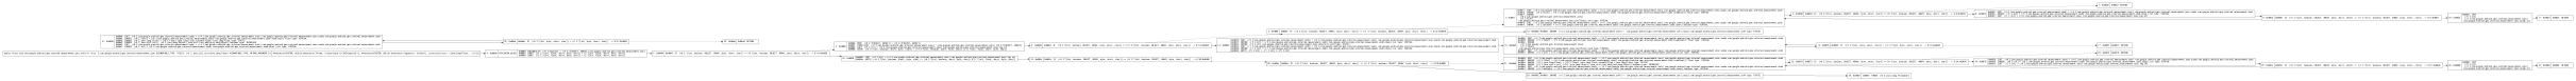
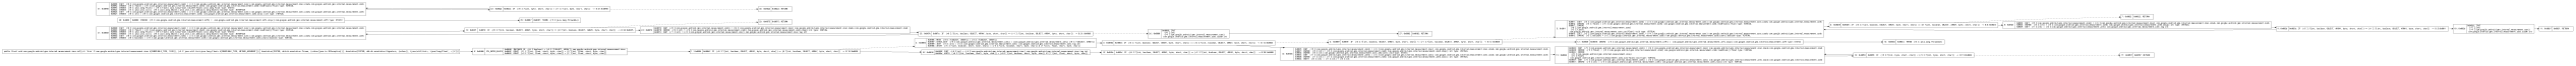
  digraph {
    fontname="Roboto Mono"
    rankdir=LR
    node [fontname="Roboto Mono" shape=record]
    edge [fontname="Roboto Mono"]
    n1 [label="{0\:\ 0x0000|MTH_ENTER_BLOCK\l|0x0000: INSTANCE_OF  (r0 I:boolean) = (r5 I:?[OBJECT, ARRAY]) com.google.android.gms.internal.measurement.zzeu \l0x0002: CONST  (r1 I:?[int, float, short, byte, char]) = (5 ?[int, float, short, byte, char]) \l0x0003: CONST  (r2 I:?[int, float, short, byte, char]) = (2 ?[int, float, short, byte, char]) \l}"]
    n2 [label="{1\:\ 0x0004|0x0004: IF  (r0 I:?[int, boolean, OBJECT, ARRAY, byte, short, char]) == (0 ?[int, boolean, OBJECT, ARRAY, byte, short, char])  \-\> B:18:0x0058 \l}"]
    n3 [label="{2\:\ 0x0006|0x0006: MOVE  (r0 I:?[OBJECT, ARRAY]) = (r5 I:?[OBJECT, ARRAY]) \l0x0007: CHECK_CAST  (r0 I:com.google.android.gms.internal.measurement.zzeu) = (com.google.android.gms.internal.measurement.zzeu) (r0 I:?[OBJECT, ARRAY]) \l0x0009: IGET  (r5 I:int) = (r4 I:com.google.android.gms.internal.measurement.zzec) com.google.android.gms.internal.measurement.zzec.tag int \l0x000b: ARITH  (r5 I:?[int, boolean, short, byte, char]) = (r5 I:?[int, boolean, short, byte, char]) & (7 ?[int, float, short, byte, char]) \l}"]
    n4 [label="{18\:\ 0x0058|0x0058: IGET  (r0 I:int) = (r4 I:com.google.android.gms.internal.measurement.zzec) com.google.android.gms.internal.measurement.zzec.tag int \l0x005a: ARITH  (r0 I:?[int, boolean, short, byte, char]) = (r0 I:?[int, boolean, short, byte, char]) & (7 ?[int, float, short, byte, char]) \l}"]
    n5 [label="{3\:\ 0x000d|0x000d: IF  (r5 I:?[int, boolean, OBJECT, ARRAY, byte, short, char]) == (r2 I:?[int, boolean, OBJECT, ARRAY, byte, short, char])  \-\> B:14:0x0035 \l}"]
    n6 [label="{19\:\ 0x005c|0x005c: IF  (r0 I:?[int, boolean, OBJECT, ARRAY, byte, short, char]) == (r2 I:?[int, boolean, OBJECT, ARRAY, byte, short, char])  \-\> B:30:0x0088 \l}"]
    n7 [label="{4\:\ 0x000f|0x000f: IF  (r5 I:?[int, boolean, OBJECT, ARRAY, byte, short, char]) != (r1 I:?[int, boolean, OBJECT, ARRAY, byte, short, char])  \-\> B:12:0x0030 \l}"]
    n8 [label="{14\:\ 0x0035|0x0035: IGET  (r5 I:com.google.android.gms.internal.measurement.zzeb) = (r4 I:com.google.android.gms.internal.measurement.zzec) com.google.android.gms.internal.measurement.zzec.zzadu com.google.android.gms.internal.measurement.zzeb \l0x0037: INVOKE  (r5 I:int) = (r5 I:com.google.android.gms.internal.measurement.zzeb) com.google.android.gms.internal.measurement.zzeb.zzsp():int type: VIRTUAL \l0x003b: INVOKE  (r5 I:int) com.google.android.gms.internal.measurement.zzec.zzbc(int):void type: STATIC \l0x003e: IGET  (r1 I:com.google.android.gms.internal.measurement.zzeb) = (r4 I:com.google.android.gms.internal.measurement.zzec) com.google.android.gms.internal.measurement.zzec.zzadu com.google.android.gms.internal.measurement.zzeb \l0x0040: INVOKE  (r1 I:int) = (r1 I:com.google.android.gms.internal.measurement.zzeb) com.google.android.gms.internal.measurement.zzeb.zzsx():int type: VIRTUAL \l0x0044: ARITH  (r3 I:int) = (r1 I:int) + (r5 I:int) \l}"]
    n9 [label="{5\:\ 0x0011|0x0011: IGET  (r5 I:com.google.android.gms.internal.measurement.zzeb) = (r4 I:com.google.android.gms.internal.measurement.zzec) com.google.android.gms.internal.measurement.zzec.zzadu com.google.android.gms.internal.measurement.zzeb \l0x0013: INVOKE  (r5 I:float) = (r5 I:com.google.android.gms.internal.measurement.zzeb) com.google.android.gms.internal.measurement.zzeb.readFloat():float type: VIRTUAL \l0x0017: INVOKE  \l  (r0 I:com.google.android.gms.internal.measurement.zzeu)\l  (r5 I:float)\l com.google.android.gms.internal.measurement.zzeu.zzc(float):void type: VIRTUAL \l0x001a: IGET  (r5 I:com.google.android.gms.internal.measurement.zzeb) = (r4 I:com.google.android.gms.internal.measurement.zzec) com.google.android.gms.internal.measurement.zzec.zzadu com.google.android.gms.internal.measurement.zzeb \l0x001c: INVOKE  (r5 I:boolean) = (r5 I:com.google.android.gms.internal.measurement.zzeb) com.google.android.gms.internal.measurement.zzeb.zzsw():boolean type: VIRTUAL \l}"]
    n10 [label="{12\:\ 0x0030|0x0030: INVOKE  (r5 I:com.google.android.gms.internal.measurement.zzfh) =  com.google.android.gms.internal.measurement.zzfi.zzuy():com.google.android.gms.internal.measurement.zzfh type: STATIC \l}"]
    n11 [label="{15\:\ 0x0046|0x0046: IGET  (r5 I:com.google.android.gms.internal.measurement.zzeb) = (r4 I:com.google.android.gms.internal.measurement.zzec) com.google.android.gms.internal.measurement.zzec.zzadu com.google.android.gms.internal.measurement.zzeb \l0x0048: INVOKE  (r5 I:float) = (r5 I:com.google.android.gms.internal.measurement.zzeb) com.google.android.gms.internal.measurement.zzeb.readFloat():float type: VIRTUAL \l0x004c: INVOKE  \l  (r0 I:com.google.android.gms.internal.measurement.zzeu)\l  (r5 I:float)\l com.google.android.gms.internal.measurement.zzeu.zzc(float):void type: VIRTUAL \l0x004f: IGET  (r5 I:com.google.android.gms.internal.measurement.zzeb) = (r4 I:com.google.android.gms.internal.measurement.zzec) com.google.android.gms.internal.measurement.zzec.zzadu com.google.android.gms.internal.measurement.zzeb \l0x0051: INVOKE  (r5 I:int) = (r5 I:com.google.android.gms.internal.measurement.zzeb) com.google.android.gms.internal.measurement.zzeb.zzsx():int type: VIRTUAL \l}"]
    n12 [label="{6\:\ 0x0020|0x0020: IF  (r5 I:?[int, boolean, OBJECT, ARRAY, byte, short, char]) == (0 ?[int, boolean, OBJECT, ARRAY, byte, short, char])  \-\> B:8:0x0023 \l}"]
+   n13 [label="{13\:\ 0x0034|0x0034: THROW  (r5 I:java.lang.Throwable) \l}"]
    n14 [label="{7\:\ 0x0022|0x0022: RETURN   \l}"]
    n15 [label="{8\:\ 0x0023|0x0023: IGET  (r5 I:com.google.android.gms.internal.measurement.zzeb) = (r4 I:com.google.android.gms.internal.measurement.zzec) com.google.android.gms.internal.measurement.zzec.zzadu com.google.android.gms.internal.measurement.zzeb \l0x0025: INVOKE  (r5 I:int) = (r5 I:com.google.android.gms.internal.measurement.zzeb) com.google.android.gms.internal.measurement.zzeb.zzsg():int type: VIRTUAL \l0x0029: IGET  (r1 I:int) = (r4 I:com.google.android.gms.internal.measurement.zzec) com.google.android.gms.internal.measurement.zzec.tag int \l}"]
    n16 [label="{9\:\ 0x002b|0x002b: IF  (r5 I:?[int, boolean, OBJECT, ARRAY, byte, short, char]) == (r1 I:?[int, boolean, OBJECT, ARRAY, byte, short, char])  \-\> B:5:0x0011 \l}"]
    n17 [label="{10\:\ 0x002d|0x002d: IPUT  \l  (r5 I:int)\l  (r4 I:com.google.android.gms.internal.measurement.zzec)\l com.google.android.gms.internal.measurement.zzec.zzadw int \l}"]
    n18 [label="{11\:\ 0x002f|0x002f: RETURN   \l}"]
    n19 [label="{16\:\ 0x0055|0x0055: IF  (r5 I:?[int, byte, short, char]) \< (r3 I:?[int, byte, short, char])  \-\> B:15:0x0046 \l}"]
    n20 [label="{17\:\ 0x0057|0x0057: RETURN   \l}"]
-   n21 [label="{20\:\ 0x005e|0x005e: IF  (r0 I:?[int, boolean, OBJECT, ARRAY, byte, short, char]) != (r1 I:?[int, boolean, OBJECT, ARRAY, byte, short, char])  \-\> B:28:0x0083 \l}"]
    n22 [label="{21\:\ 0x0060|0x0060: IGET  (r0 I:com.google.android.gms.internal.measurement.zzeb) = (r4 I:com.google.android.gms.internal.measurement.zzec) com.google.android.gms.internal.measurement.zzec.zzadu com.google.android.gms.internal.measurement.zzeb \l0x0062: INVOKE  (r0 I:float) = (r0 I:com.google.android.gms.internal.measurement.zzeb) com.google.android.gms.internal.measurement.zzeb.readFloat():float type: VIRTUAL \l0x0066: INVOKE  (r0 I:java.lang.Float) = (r0 I:float) java.lang.Float.valueOf(float):java.lang.Float type: STATIC \l0x006a: INVOKE  (r5 I:java.util.List), (r0 I:java.lang.Object) java.util.List.add(java.lang.Object):boolean type: INTERFACE \l0x006d: IGET  (r0 I:com.google.android.gms.internal.measurement.zzeb) = (r4 I:com.google.android.gms.internal.measurement.zzec) com.google.android.gms.internal.measurement.zzec.zzadu com.google.android.gms.internal.measurement.zzeb \l0x006f: INVOKE  (r0 I:boolean) = (r0 I:com.google.android.gms.internal.measurement.zzeb) com.google.android.gms.internal.measurement.zzeb.zzsw():boolean type: VIRTUAL \l}"]
    n23 [label="{28\:\ 0x0083|0x0083: INVOKE  (r5 I:com.google.android.gms.internal.measurement.zzfh) =  com.google.android.gms.internal.measurement.zzfi.zzuy():com.google.android.gms.internal.measurement.zzfh type: STATIC \l}"]
    n24 [label="{22\:\ 0x0073|0x0073: IF  (r0 I:?[int, boolean, OBJECT, ARRAY, byte, short, char]) == (0 ?[int, boolean, OBJECT, ARRAY, byte, short, char])  \-\> B:24:0x0076 \l}"]
    n25 [label="{29\:\ 0x0087|0x0087: THROW  (r5 I:java.lang.Throwable) \l}"]
    n26 [label="{23\:\ 0x0075|0x0075: RETURN   \l}"]
    n27 [label="{24\:\ 0x0076|0x0076: IGET  (r0 I:com.google.android.gms.internal.measurement.zzeb) = (r4 I:com.google.android.gms.internal.measurement.zzec) com.google.android.gms.internal.measurement.zzec.zzadu com.google.android.gms.internal.measurement.zzeb \l0x0078: INVOKE  (r0 I:int) = (r0 I:com.google.android.gms.internal.measurement.zzeb) com.google.android.gms.internal.measurement.zzeb.zzsg():int type: VIRTUAL \l0x007c: IGET  (r1 I:int) = (r4 I:com.google.android.gms.internal.measurement.zzec) com.google.android.gms.internal.measurement.zzec.tag int \l}"]
    n28 [label="{25\:\ 0x007e|0x007e: IF  (r0 I:?[int, boolean, OBJECT, ARRAY, byte, short, char]) == (r1 I:?[int, boolean, OBJECT, ARRAY, byte, short, char])  \-\> B:21:0x0060 \l}"]
    n29 [label="{26\:\ 0x0080|0x0080: IPUT  \l  (r0 I:int)\l  (r4 I:com.google.android.gms.internal.measurement.zzec)\l com.google.android.gms.internal.measurement.zzec.zzadw int \l}"]
    n30 [label="{27\:\ 0x0082|0x0082: RETURN   \l}"]
    n31 [label="{31\:\ 0x0098|0x0098: IGET  (r0 I:com.google.android.gms.internal.measurement.zzeb) = (r4 I:com.google.android.gms.internal.measurement.zzec) com.google.android.gms.internal.measurement.zzec.zzadu com.google.android.gms.internal.measurement.zzeb \l0x009a: INVOKE  (r0 I:float) = (r0 I:com.google.android.gms.internal.measurement.zzeb) com.google.android.gms.internal.measurement.zzeb.readFloat():float type: VIRTUAL \l0x009e: INVOKE  (r0 I:java.lang.Float) = (r0 I:float) java.lang.Float.valueOf(float):java.lang.Float type: STATIC \l0x00a2: INVOKE  (r5 I:java.util.List), (r0 I:java.lang.Object) java.util.List.add(java.lang.Object):boolean type: INTERFACE \l0x00a5: IGET  (r0 I:com.google.android.gms.internal.measurement.zzeb) = (r4 I:com.google.android.gms.internal.measurement.zzec) com.google.android.gms.internal.measurement.zzec.zzadu com.google.android.gms.internal.measurement.zzeb \l0x00a7: INVOKE  (r0 I:int) = (r0 I:com.google.android.gms.internal.measurement.zzeb) com.google.android.gms.internal.measurement.zzeb.zzsx():int type: VIRTUAL \l}"]
    n32 [label="{32\:\ 0x00ab|0x00ab: IF  (r0 I:?[int, byte, short, char]) \< (r1 I:?[int, byte, short, char])  \-\> B:31:0x0098 \l}"]
    n33 [label="{33\:\ 0x00ad|0x00ad: RETURN   \l}"]
    n34 [label="{public final void com.google.android.gms.internal.measurement.zzec.zzf((r4 'this' I:com.google.android.gms.internal.measurement.zzec A[IMMUTABLE_TYPE, THIS]), (r5 I:java.util.List\<java.lang.Float\> A[IMMUTABLE_TYPE, METHOD_ARGUMENT]))  | Annotation[SYSTEM, dalvik.annotation.Throws, \{value=[java.io.IOException]\}], Annotation[SYSTEM, dalvik.annotation.Signature, \{value=[(, Ljava\/util\/List\<, Ljava\/lang\/Float;, \>;)V]\}]\l}"]
    n1 -> n2
    n2 -> n3 [style=dashed]
    n2 -> n4
    n3 -> n5
    n4 -> n6
    n5 -> n7 [style=dashed]
    n5 -> n8
-   n6 -> n21 [style=dashed]
    n7 -> n9 [style=dashed]
    n7 -> n10
    n8 -> n11
    n9 -> n12
+   n10 -> n13
    n11 -> n19
    n12 -> n14 [style=dashed]
    n12 -> n15
    n15 -> n16
    n16 -> n9
    n16 -> n17 [style=dashed]
    n17 -> n18
    n19 -> n11
    n19 -> n20 [style=dashed]
-   n21 -> n22 [style=dashed]
-   n21 -> n23
    n22 -> n24
    n23 -> n25
    n24 -> n26 [style=dashed]
    n24 -> n27
    n27 -> n28
    n28 -> n22
    n28 -> n29 [style=dashed]
    n29 -> n30
    n31 -> n32
    n32 -> n31
    n32 -> n33 [style=dashed]
    n34 -> n1
  }
